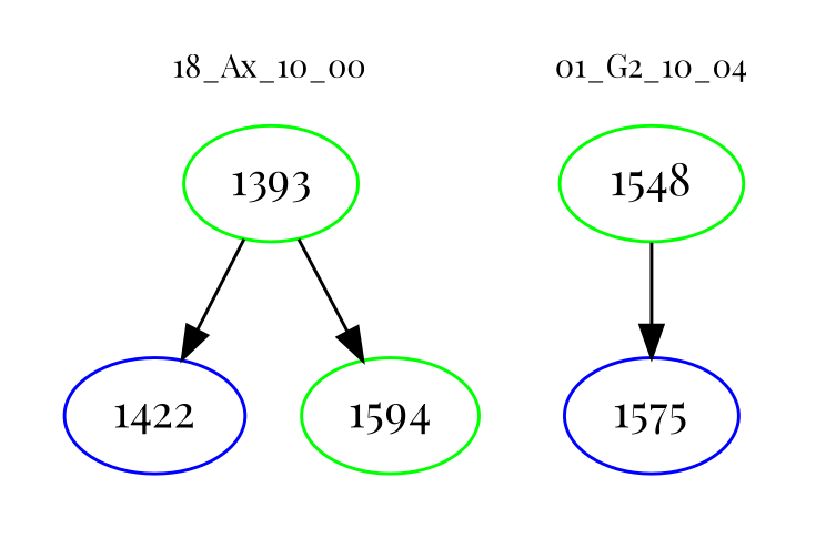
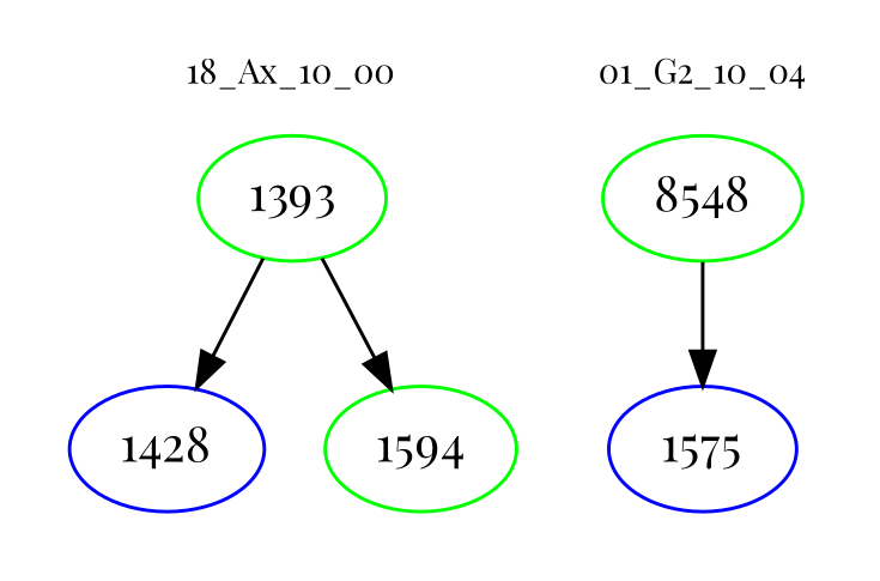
  digraph {
    fontname="Playfair Display"
    node [color=green fontname="Playfair Display"]
    edge [color=black fontname="Playfair Display"]
    n1 [label=1393]
-   n2 [color=blue label=1422]
+   n2 [color=blue label=1428]
    n3 [label=1594]
-   n4 [label=1548]
+   n4 [label=8548]
    n5 [color=blue label=1575]
    subgraph cluster_1 {
      color=white
      fontsize=10
      label="18_Ax_10_00"
      n1
      n2
      n3
    }
    subgraph cluster_2 {
      color=white
      fontsize=10
      label="01_G2_10_04"
      n4
      n5
    }
    n1 -> n2
    n1 -> n3
    n4 -> n5
  }
